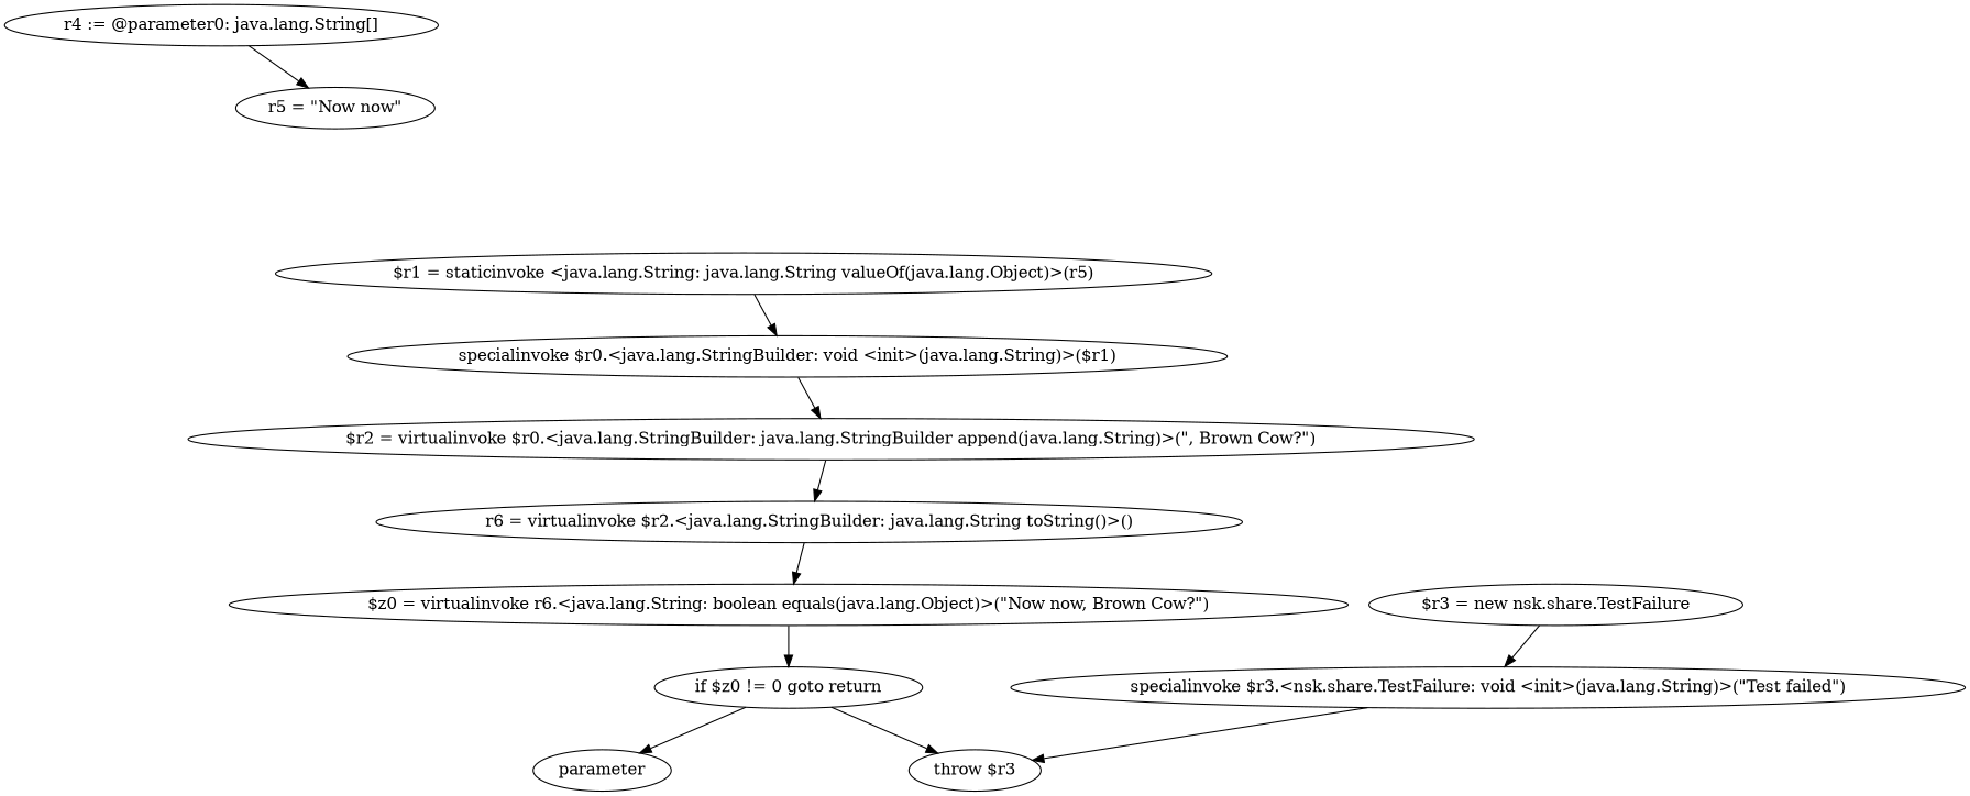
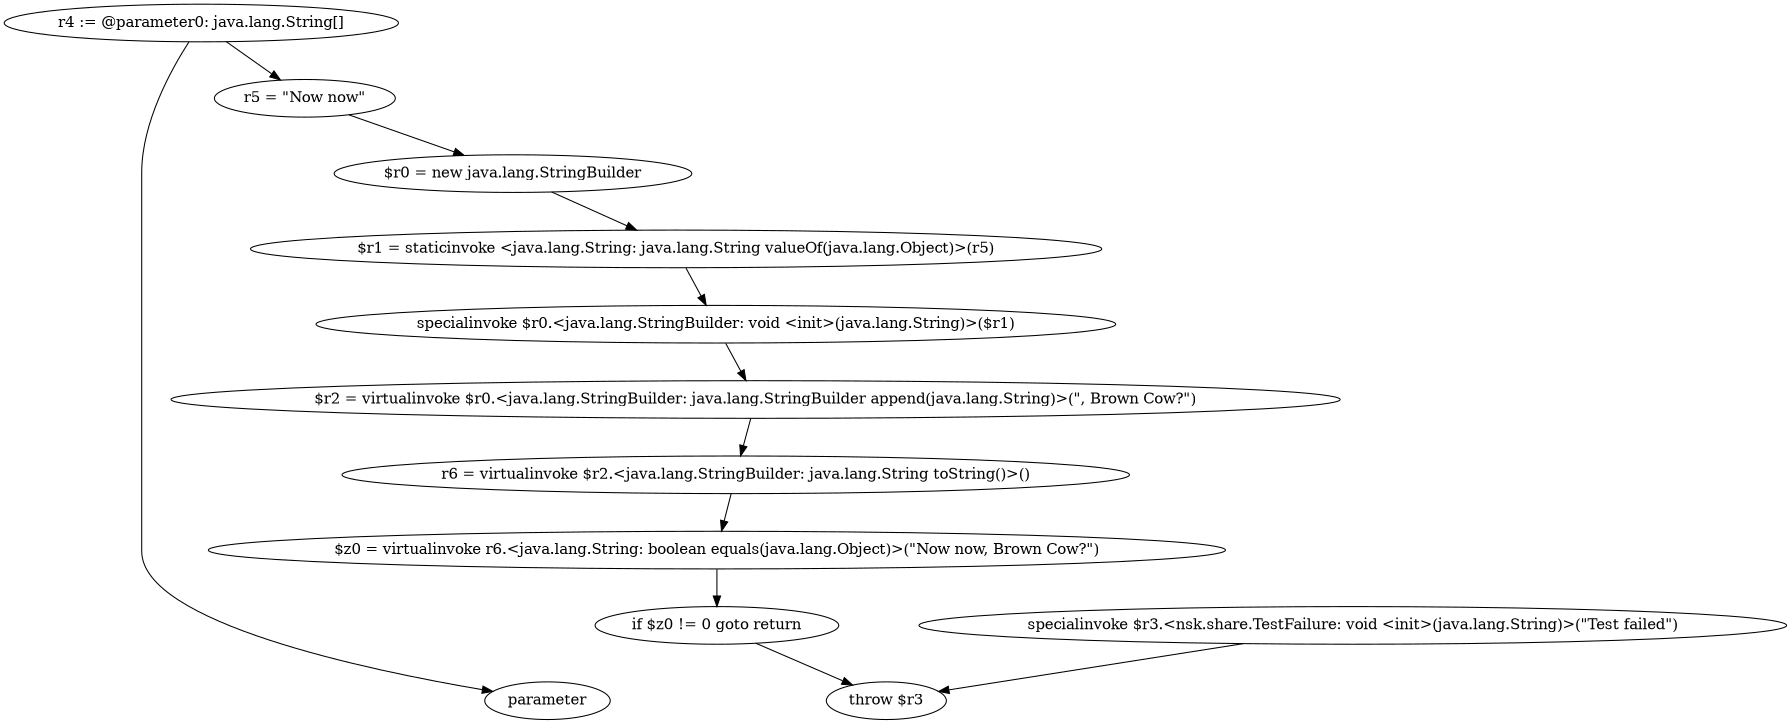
  digraph {
    "r4 := @parameter0: java.lang.String[]"
    "r5 = \"Now now\""
+   "$r0 = new java.lang.StringBuilder"
    "$r1 = staticinvoke <java.lang.String: java.lang.String valueOf(java.lang.Object)>(r5)"
    "specialinvoke $r0.<java.lang.StringBuilder: void <init>(java.lang.String)>($r1)"
    "$r2 = virtualinvoke $r0.<java.lang.StringBuilder: java.lang.StringBuilder append(java.lang.String)>(\", Brown Cow?\")"
    "r6 = virtualinvoke $r2.<java.lang.StringBuilder: java.lang.String toString()>()"
    "$z0 = virtualinvoke r6.<java.lang.String: boolean equals(java.lang.Object)>(\"Now now, Brown Cow?\")"
    "if $z0 != 0 goto return"
    n10 [label=parameter]
    "throw $r3"
-   "$r3 = new nsk.share.TestFailure"
    "specialinvoke $r3.<nsk.share.TestFailure: void <init>(java.lang.String)>(\"Test failed\")"
    "r4 := @parameter0: java.lang.String[]" -> "r5 = \"Now now\""
+   "r5 = \"Now now\"" -> "$r0 = new java.lang.StringBuilder"
+   "$r0 = new java.lang.StringBuilder" -> "$r1 = staticinvoke <java.lang.String: java.lang.String valueOf(java.lang.Object)>(r5)"
    "$r1 = staticinvoke <java.lang.String: java.lang.String valueOf(java.lang.Object)>(r5)" -> "specialinvoke $r0.<java.lang.StringBuilder: void <init>(java.lang.String)>($r1)"
    "specialinvoke $r0.<java.lang.StringBuilder: void <init>(java.lang.String)>($r1)" -> "$r2 = virtualinvoke $r0.<java.lang.StringBuilder: java.lang.StringBuilder append(java.lang.String)>(\", Brown Cow?\")"
    "$r2 = virtualinvoke $r0.<java.lang.StringBuilder: java.lang.StringBuilder append(java.lang.String)>(\", Brown Cow?\")" -> "r6 = virtualinvoke $r2.<java.lang.StringBuilder: java.lang.String toString()>()"
    "r6 = virtualinvoke $r2.<java.lang.StringBuilder: java.lang.String toString()>()" -> "$z0 = virtualinvoke r6.<java.lang.String: boolean equals(java.lang.Object)>(\"Now now, Brown Cow?\")"
    "$z0 = virtualinvoke r6.<java.lang.String: boolean equals(java.lang.Object)>(\"Now now, Brown Cow?\")" -> "if $z0 != 0 goto return"
-   "if $z0 != 0 goto return" -> n10
+   "r4 := @parameter0: java.lang.String[]" -> n10
    "if $z0 != 0 goto return" -> "throw $r3"
-   "$r3 = new nsk.share.TestFailure" -> "specialinvoke $r3.<nsk.share.TestFailure: void <init>(java.lang.String)>(\"Test failed\")"
    "specialinvoke $r3.<nsk.share.TestFailure: void <init>(java.lang.String)>(\"Test failed\")" -> "throw $r3"
  }
